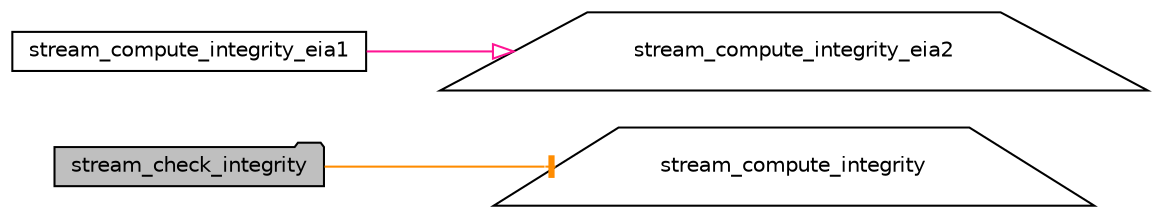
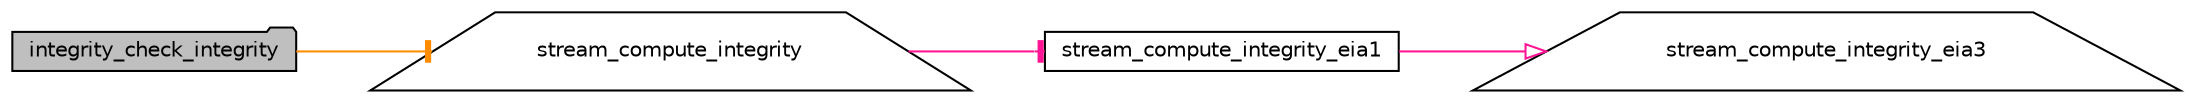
  digraph {
    rankdir=LR
    node [color=black fillcolor=white fontname=Helvetica fontsize=10 shape=trapezium style=filled]
    edge [arrowhead=tee color=deeppink fontname=Helvetica fontsize=10 labelfontname=Helvetica labelfontsize=10 style=solid]
-   n1 [fillcolor=grey75 fontcolor=black height=0.2 label=stream_check_integrity shape=folder width=0.4]
+   n1 [fillcolor=grey75 fontcolor=black height=0.2 label=integrity_check_integrity shape=folder width=0.4]
    n2 [height=0.2 label=stream_compute_integrity width=0.4]
    n3 [height=0.2 label=stream_compute_integrity_eia1 shape=box width=0.4]
-   n4 [height=0.2 label=stream_compute_integrity_eia2 width=0.4]
+   n4 [height=0.2 label=stream_compute_integrity_eia3 width=0.4]
    n1 -> n2 [color=darkorange]
+   n2 -> n3
    n3 -> n4 [arrowhead=onormal]
  }
